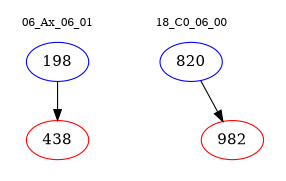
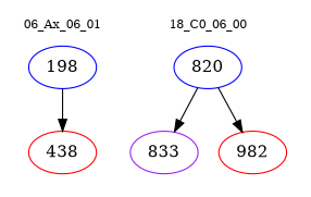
  digraph {
    node [color=blue]
    edge [color=black]
    n1 [label=198]
    n2 [color=red label=438]
    n3 [label=820]
+   n4 [color=purple label=833]
    n5 [color=red label=982]
    subgraph cluster_1 {
      color=white
      fontsize=10
      label="06_Ax_06_01"
      n1
      n2
    }
    subgraph cluster_2 {
      color=white
      fontsize=10
      label="18_C0_06_00"
      n3
+     n4
      n5
    }
    n1 -> n2
+   n3 -> n4
    n3 -> n5
  }
